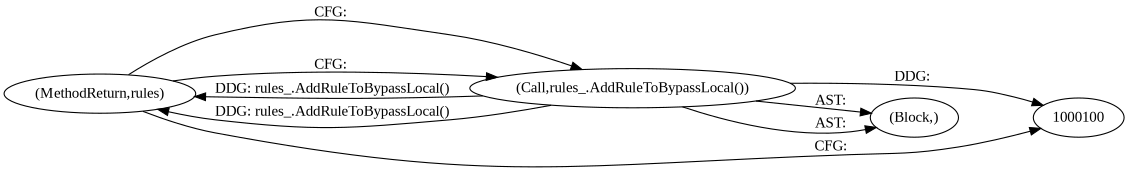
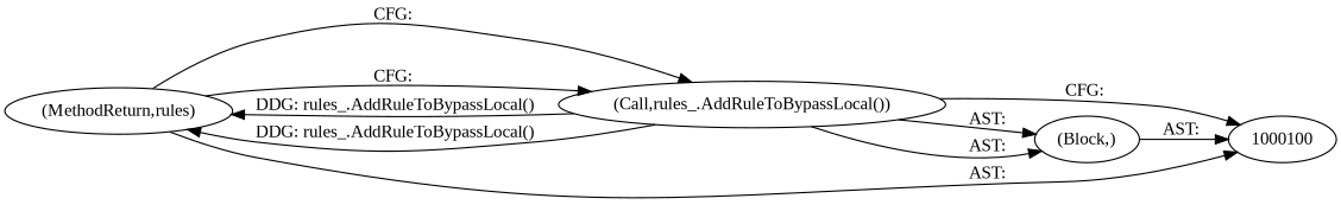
  digraph {
    fontname="Liberation Serif"
    rankdir=LR
    node [fontname="Liberation Serif"]
    edge [fontname="Liberation Serif"]
    n1 [label="(MethodReturn,rules)"]
    n2 [label="(Call,rules_.AddRuleToBypassLocal())"]
    1000100
    n4 [label="(Block,)"]
    n1 -> n2 [label="CFG: "]
    n1 -> n2 [label="CFG: "]
-   n1 -> 1000100 [label="CFG: "]
+   n1 -> 1000100 [label="AST: "]
    n2 -> n1 [label="DDG: rules_.AddRuleToBypassLocal()"]
    n2 -> n1 [label="DDG: rules_.AddRuleToBypassLocal()"]
-   n2 -> 1000100 [label="DDG: "]
+   n2 -> 1000100 [label="CFG: "]
    n2 -> n4 [label="AST: "]
    n2 -> n4 [label="AST: "]
+   n4 -> 1000100 [label="AST: "]
  }
